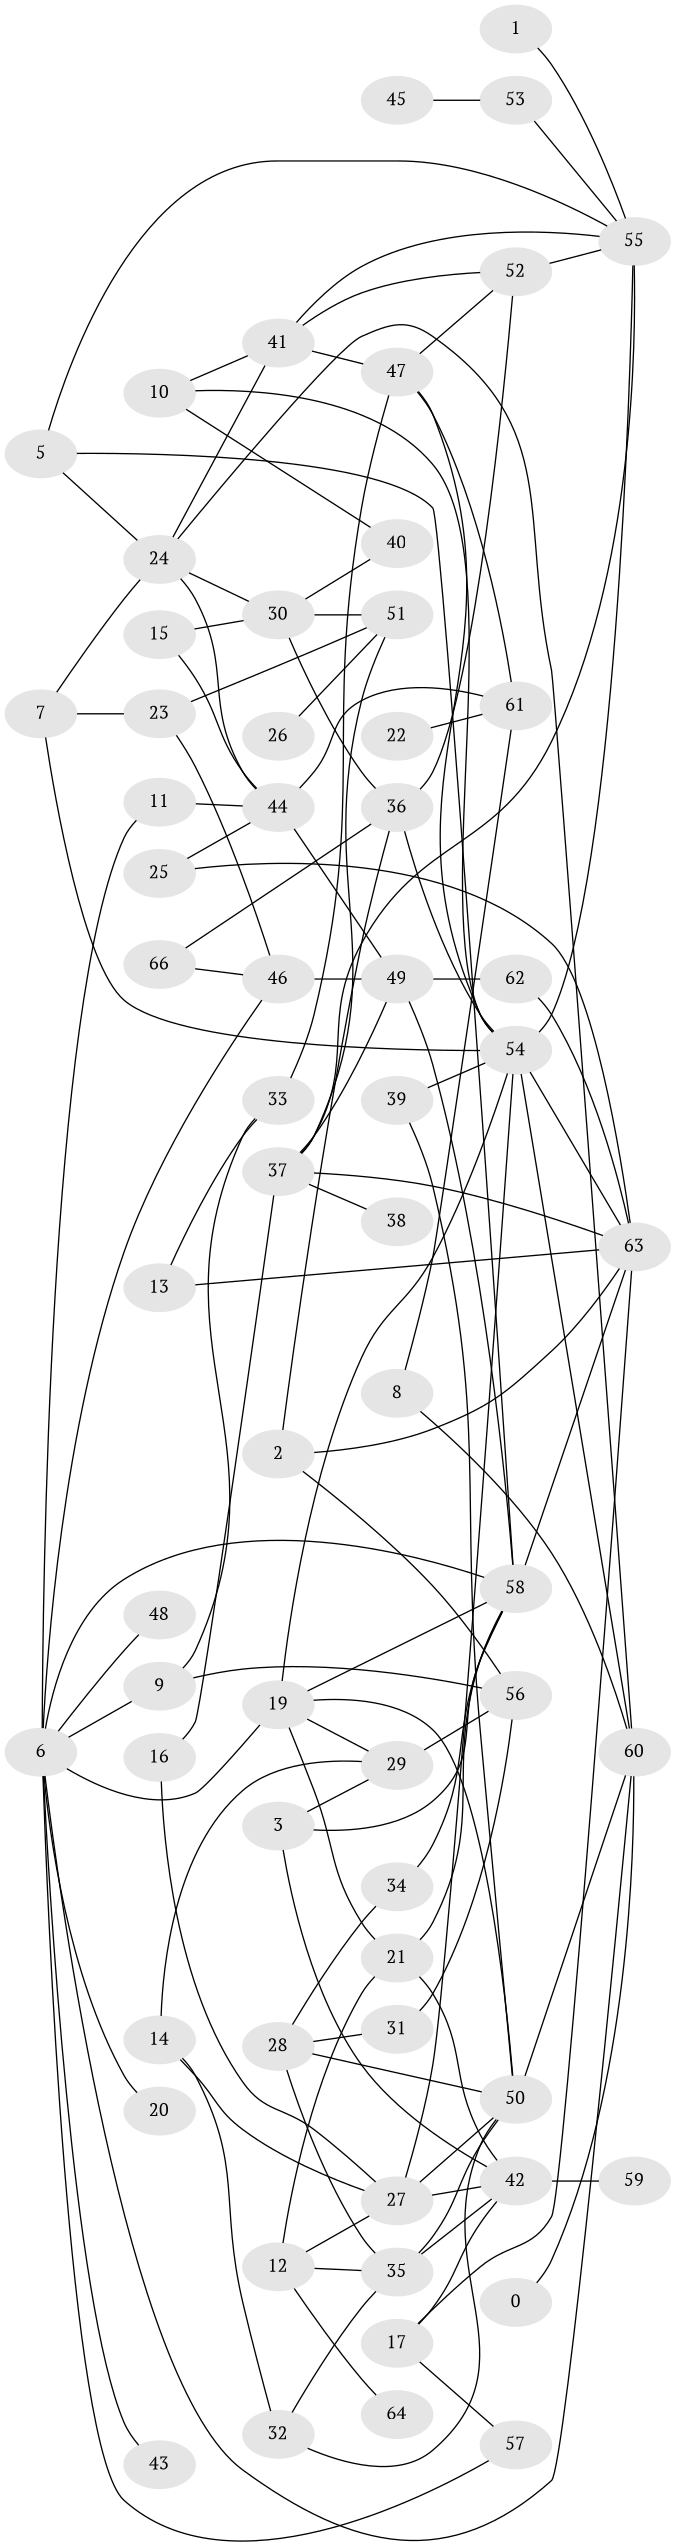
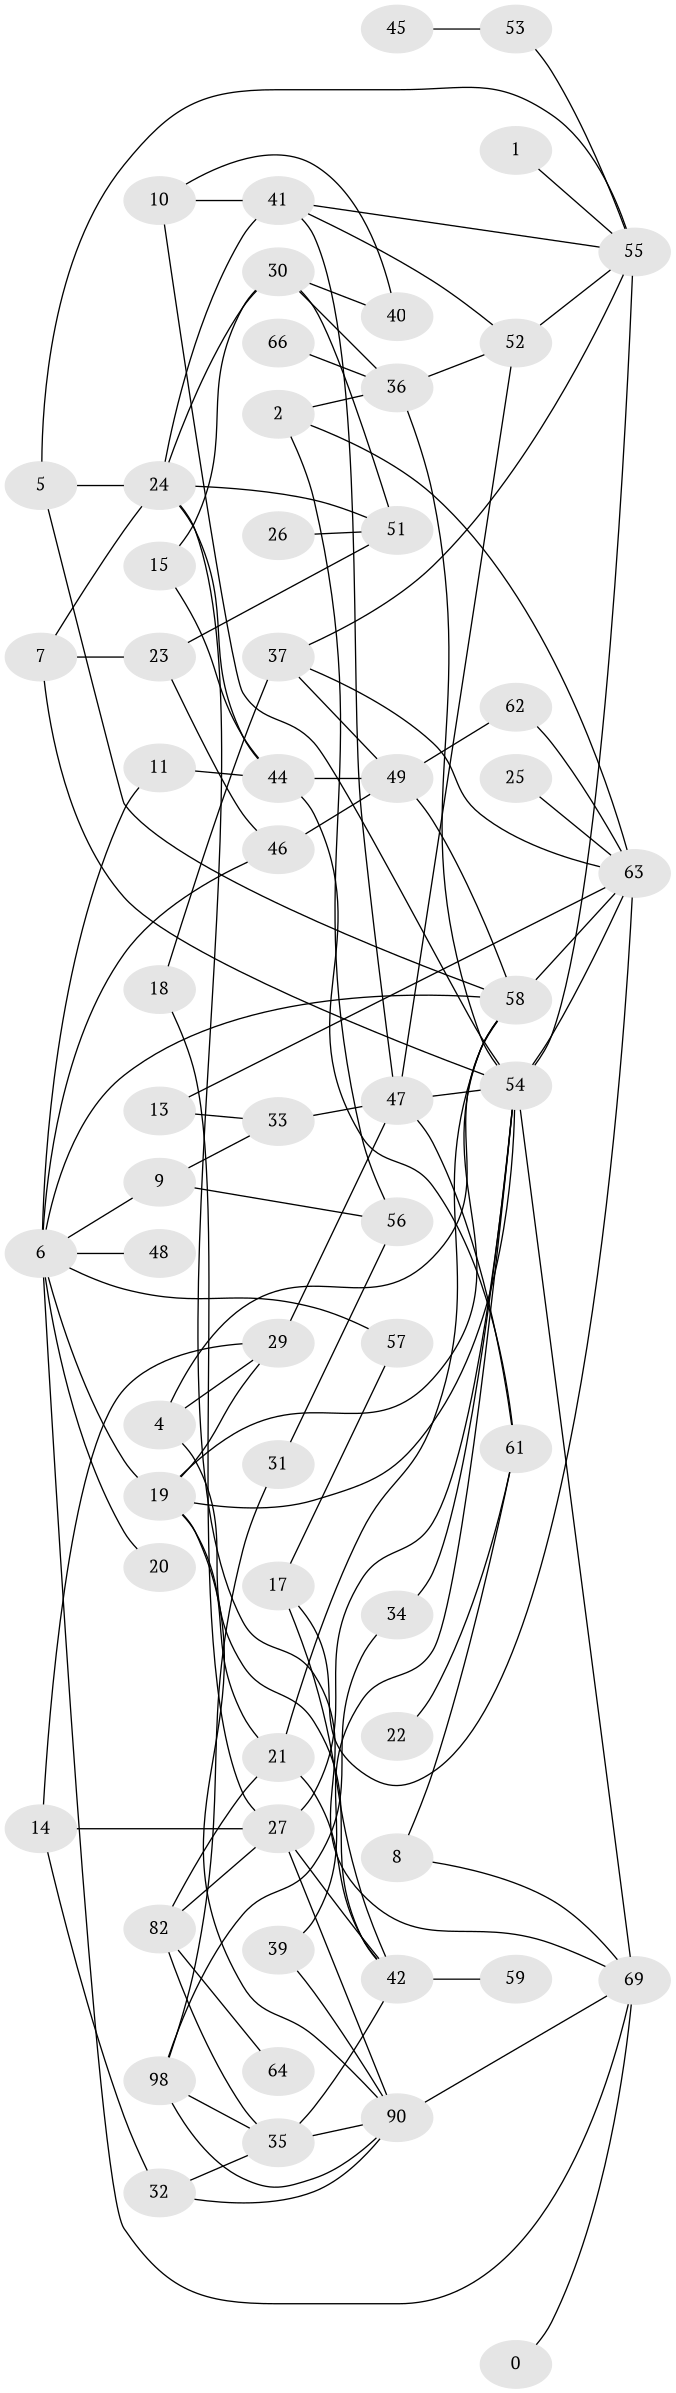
  graph {
    fontname="PT Serif"
    rankdir=LR
    node [color=gray90 fontname="PT Serif" style=filled]
    edge [fontname="PT Serif" weight=1.0]
    1
    55
    2
    36
    56
    63
    54
    52
-   3
+   3 [label=4]
    29
    42
    58
    47
    59
    n15 [label=0]
-   60
+   60 [label=69]
    5
    24
    41
    44
    30
    6
    9
    11
    19
    20
-   43
    46
    48
    57
    33
    21
-   50
+   50 [label=90]
    49
    7
    23
    51
    8
    61
    10
    40
-   12
+   12 [label=82]
    27
    35
    64
    13
    14
    32
    15
    n50 [label=66]
    17
-   18 [label=16]
+   18
    37
-   38
    22
    25
    26
-   28
+   28 [label=98]
    31
    34
    62
    39
    45
    53
    1 -- 55
    2 -- 36
    2 -- 56
    2 -- 63
    36 -- 54
    36 -- 52
    54 -- 55 [weight=2.0]
    54 -- 63
    54 -- 60
    52 -- 55
    3 -- 29
    3 -- 42
    3 -- 58
-   29 -- 56
+   29 -- 47
    42 -- 59
    58 -- 63
    47 -- 54
    47 -- 52
    47 -- 61
    n15 -- 60
    5 -- 55
    5 -- 58
    5 -- 24
    24 -- 60
    24 -- 41
    24 -- 44
    24 -- 30
    41 -- 55
    41 -- 52
    41 -- 47
    44 -- 49
    44 -- 61
    30 -- 36
    30 -- 51
    30 -- 40
    6 -- 58
    6 -- 60
    6 -- 9
    6 -- 11
    6 -- 19
    6 -- 20
-   6 -- 43
    6 -- 46
    6 -- 48
    6 -- 57
    9 -- 56
    9 -- 33
    11 -- 44
    19 -- 54
    19 -- 29
    19 -- 58
    19 -- 21
    19 -- 50
    46 -- 49
    33 -- 47
    21 -- 42
    21 -- 58
    50 -- 60
    49 -- 58
    49 -- 62
    7 -- 54
    7 -- 24
    7 -- 23
    23 -- 46
    23 -- 51
    8 -- 60
    8 -- 61
    10 -- 54
    10 -- 41
    10 -- 40
    12 -- 21
    12 -- 27
    12 -- 35
    12 -- 64
    27 -- 54
    27 -- 42
    27 -- 50
    35 -- 42
    35 -- 50
    13 -- 63
    13 -- 33
    14 -- 29
    14 -- 27
    14 -- 32
    32 -- 50 [weight=2.0]
    32 -- 35
    15 -- 44
    15 -- 30
    n50 -- 36
-   n50 -- 46
    17 -- 63
    17 -- 42
    17 -- 57
    18 -- 27
    18 -- 37
    37 -- 55
    37 -- 63
    37 -- 49
-   37 -- 51
-   37 -- 38
+   24 -- 51
    22 -- 61
    25 -- 63
-   25 -- 44
    26 -- 51
    28 -- 50
    28 -- 35
    28 -- 31
    28 -- 34
    31 -- 56
-   34 -- 58
+   34 -- 54
    62 -- 63
    39 -- 54
    39 -- 50
    45 -- 53
    53 -- 55
  }
